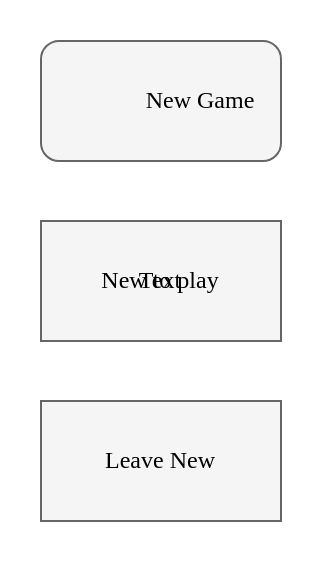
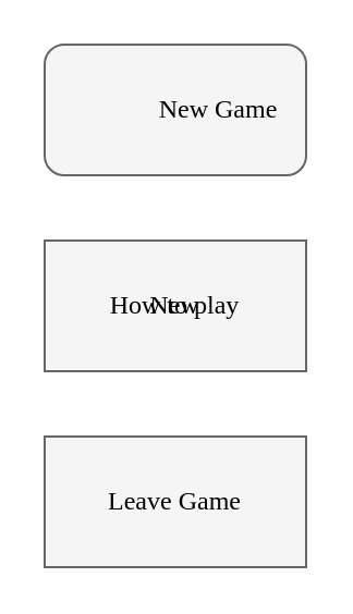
  <mxCell id="0" />
  <mxCell id="1" parent="0" />
  <mxCell id="2" value="" style="rounded=0;whiteSpace=wrap;html=1;fillColor=#f5f5f5;strokeColor=#666666;fontColor=#333333;" vertex="1" parent="1"><mxGeometry x="20" y="110" width="120" height="60" as="geometry" /></mxCell>
  <mxCell id="3" value="" style="rounded=1;whiteSpace=wrap;html=1;fillColor=#f5f5f5;strokeColor=#666666;fontColor=#333333;fontFamily=Times New Roman;" vertex="1" parent="1"><mxGeometry x="20" y="20" width="120" height="60" as="geometry" /></mxCell>
  <mxCell id="4" value="" style="rounded=0;whiteSpace=wrap;html=1;fillColor=#f5f5f5;strokeColor=#666666;fontColor=#333333;" vertex="1" parent="1"><mxGeometry x="20" y="200" width="120" height="60" as="geometry" /></mxCell>
- <mxCell id="5" value="Text" style="text;html=1;strokeColor=none;fillColor=none;align=center;verticalAlign=middle;whiteSpace=wrap;rounded=0;fontFamily=Times New Roman;" vertex="1" parent="1"><mxGeometry x="60" y="130" width="40" height="20" as="geometry" /></mxCell>
+ <mxCell id="5" value="New" style="text;html=1;strokeColor=none;fillColor=none;align=center;verticalAlign=middle;whiteSpace=wrap;rounded=0;fontFamily=Times New Roman;" vertex="1" parent="1"><mxGeometry x="60" y="130" width="40" height="20" as="geometry" /></mxCell>
  <mxCell id="6" value="&lt;font color=&quot;#000000&quot;&gt;New Game&lt;br&gt;&lt;/font&gt;" style="text;html=1;strokeColor=none;fillColor=none;align=center;verticalAlign=middle;whiteSpace=wrap;rounded=0;fontFamily=Times New Roman;" vertex="1" parent="1"><mxGeometry x="65" y="40" width="70" height="20" as="geometry" /></mxCell>
- <mxCell id="7" value="&lt;font color=&quot;#000000&quot;&gt;New to play&lt;/font&gt;" style="text;html=1;strokeColor=none;fillColor=none;align=center;verticalAlign=middle;whiteSpace=wrap;rounded=0;fontFamily=Times New Roman;" vertex="1" parent="1"><mxGeometry x="30" y="130" width="100" height="20" as="geometry" /></mxCell>
- <mxCell id="8" value="Leave New" style="text;html=1;strokeColor=none;fillColor=none;align=center;verticalAlign=middle;whiteSpace=wrap;rounded=0;fontFamily=Times New Roman;fontColor=#000000;" vertex="1" parent="1"><mxGeometry x="30" y="220" width="100" height="20" as="geometry" /></mxCell>
+ <mxCell id="7" value="&lt;font color=&quot;#000000&quot;&gt;How to play&lt;/font&gt;" style="text;html=1;strokeColor=none;fillColor=none;align=center;verticalAlign=middle;whiteSpace=wrap;rounded=0;fontFamily=Times New Roman;" vertex="1" parent="1"><mxGeometry x="30" y="130" width="100" height="20" as="geometry" /></mxCell>
+ <mxCell id="8" value="Leave Game" style="text;html=1;strokeColor=none;fillColor=none;align=center;verticalAlign=middle;whiteSpace=wrap;rounded=0;fontFamily=Times New Roman;fontColor=#000000;" vertex="1" parent="1"><mxGeometry x="30" y="220" width="100" height="20" as="geometry" /></mxCell>
